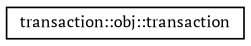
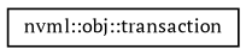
  digraph {
    rankdir=LR
    fontname="PT Serif"
-   n1 [color=black fillcolor=white fontname="PT Serif" fontsize=10 height=0.2 label="transaction::obj::transaction" shape=record style=filled width=0.4]
+   n1 [color=black fillcolor=white fontname="PT Serif" fontsize=10 height=0.2 label="nvml::obj::transaction" shape=record style=filled width=0.4]
  }
